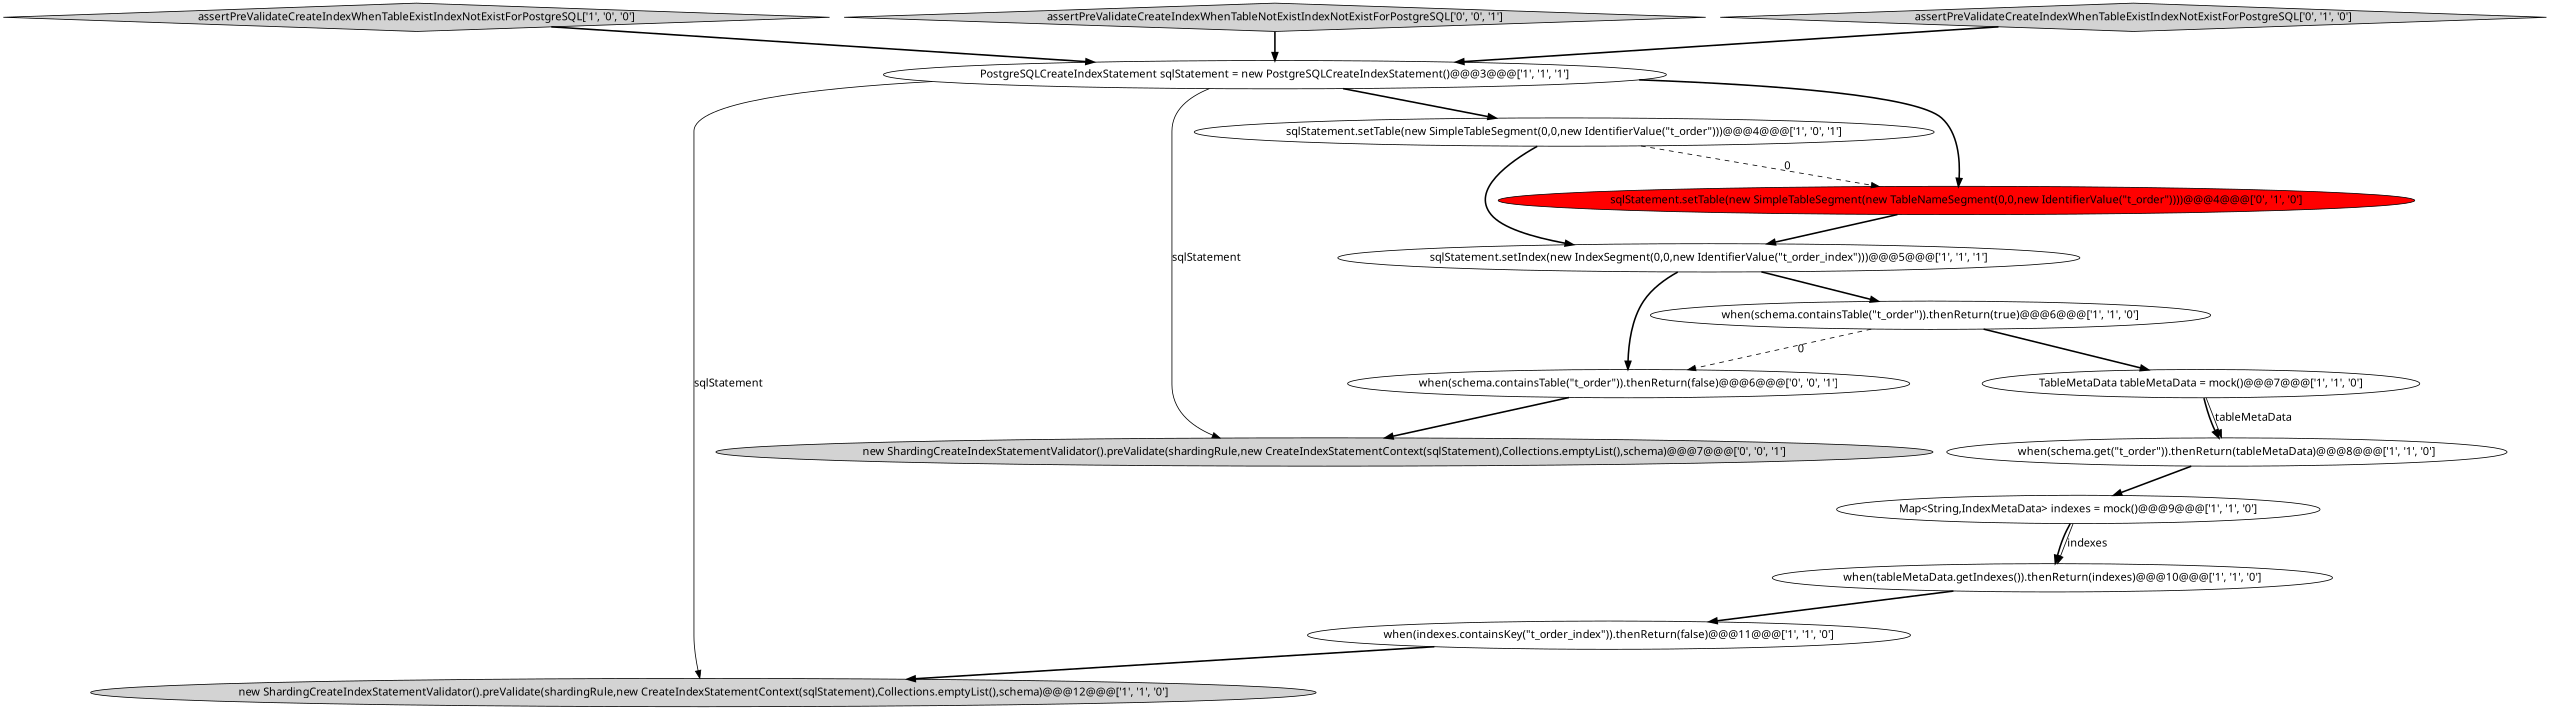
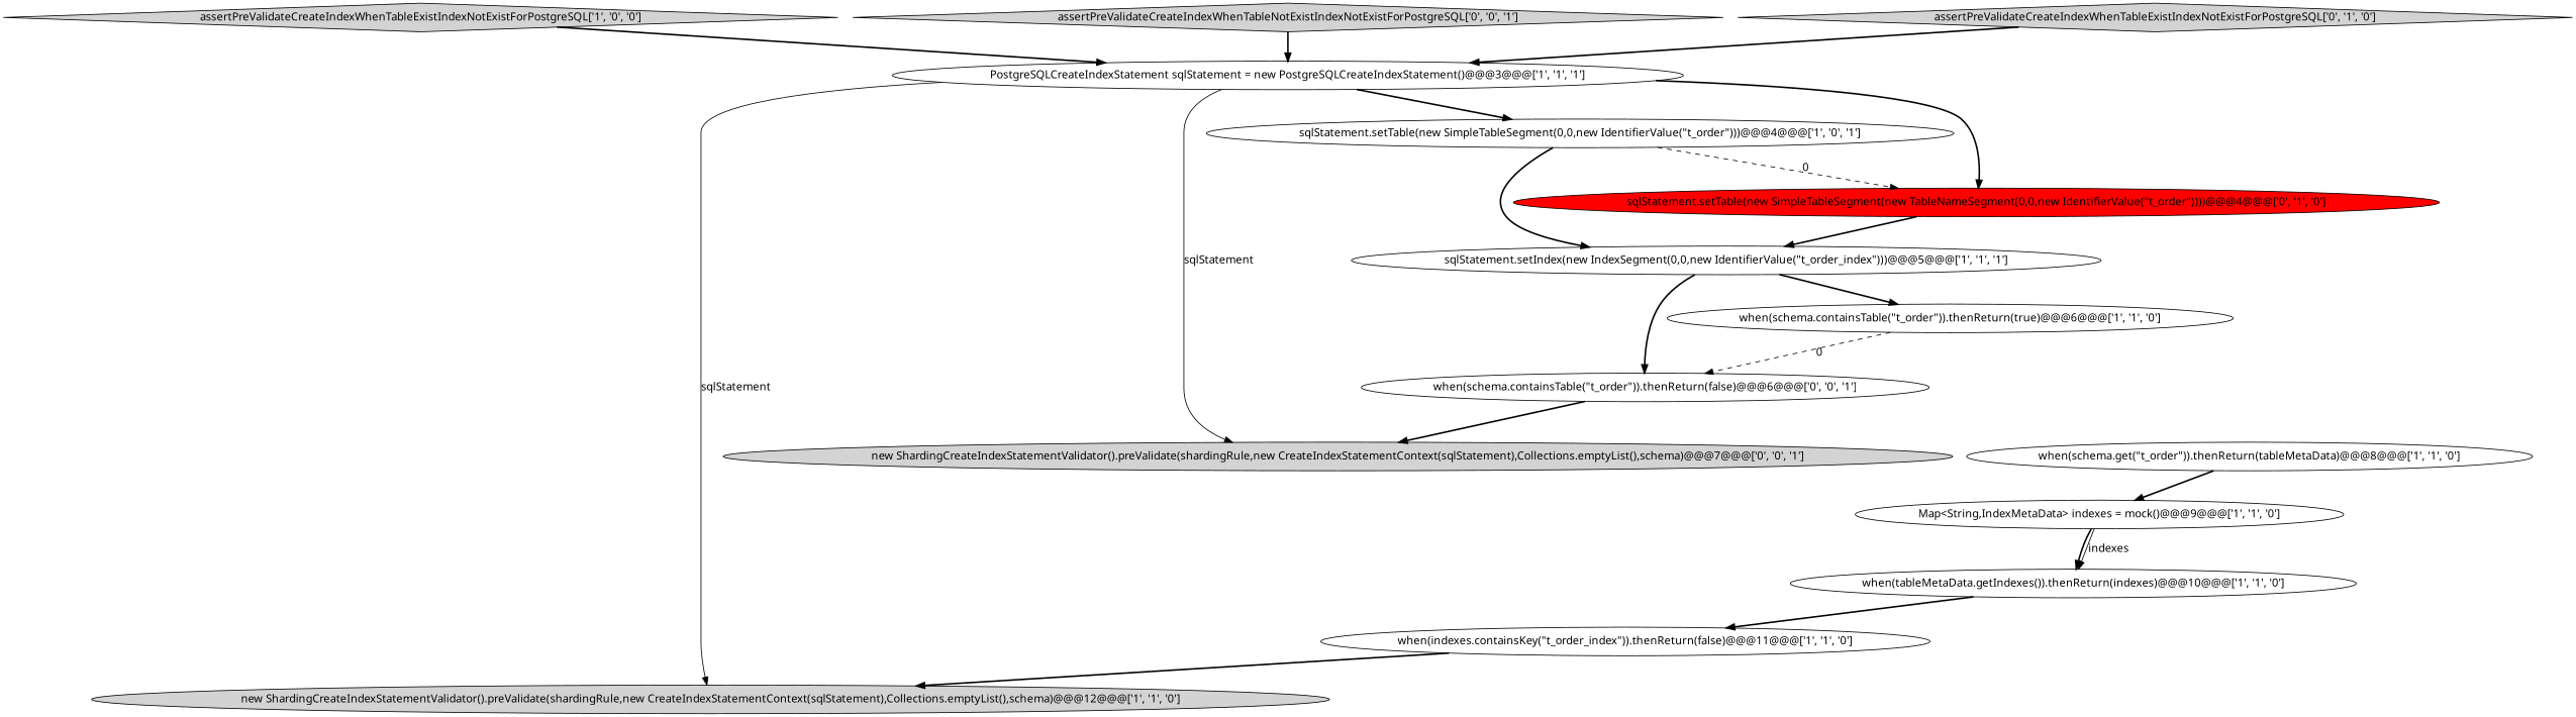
  digraph {
    fontname="Noto Sans"
    node [fillcolor=white shape=ellipse style=filled fontname="Noto Sans"]
    edge [style=bold fontname="Noto Sans"]
    n1 [fillcolor=lightgray label="new ShardingCreateIndexStatementValidator().preValidate(shardingRule,new CreateIndexStatementContext(sqlStatement),Collections.emptyList(),schema)@@@12@@@['1', '1', '0']"]
    n2 [label="when(tableMetaData.getIndexes()).thenReturn(indexes)@@@10@@@['1', '1', '0']"]
    n3 [label="when(indexes.containsKey(\"t_order_index\")).thenReturn(false)@@@11@@@['1', '1', '0']"]
    n4 [label="when(schema.containsTable(\"t_order\")).thenReturn(false)@@@6@@@['0', '0', '1']"]
    n5 [fillcolor=lightgray label="new ShardingCreateIndexStatementValidator().preValidate(shardingRule,new CreateIndexStatementContext(sqlStatement),Collections.emptyList(),schema)@@@7@@@['0', '0', '1']"]
    n6 [label="sqlStatement.setIndex(new IndexSegment(0,0,new IdentifierValue(\"t_order_index\")))@@@5@@@['1', '1', '1']"]
    n7 [label="when(schema.containsTable(\"t_order\")).thenReturn(true)@@@6@@@['1', '1', '0']"]
    n8 [label="sqlStatement.setTable(new SimpleTableSegment(0,0,new IdentifierValue(\"t_order\")))@@@4@@@['1', '0', '1']"]
    n9 [fillcolor=red label="sqlStatement.setTable(new SimpleTableSegment(new TableNameSegment(0,0,new IdentifierValue(\"t_order\"))))@@@4@@@['0', '1', '0']"]
    n10 [label="when(schema.get(\"t_order\")).thenReturn(tableMetaData)@@@8@@@['1', '1', '0']"]
    n11 [label="Map<String,IndexMetaData> indexes = mock()@@@9@@@['1', '1', '0']"]
    n12 [fillcolor=lightgray label="assertPreValidateCreateIndexWhenTableExistIndexNotExistForPostgreSQL['1', '0', '0']" shape=diamond]
    n13 [label="PostgreSQLCreateIndexStatement sqlStatement = new PostgreSQLCreateIndexStatement()@@@3@@@['1', '1', '1']"]
-   n14 [label="TableMetaData tableMetaData = mock()@@@7@@@['1', '1', '0']"]
    n15 [fillcolor=lightgray label="assertPreValidateCreateIndexWhenTableNotExistIndexNotExistForPostgreSQL['0', '0', '1']" shape=diamond]
    n16 [fillcolor=lightgray label="assertPreValidateCreateIndexWhenTableExistIndexNotExistForPostgreSQL['0', '1', '0']" shape=diamond]
    n2 -> n3
    n3 -> n1
    n4 -> n5
    n6 -> n4
    n6 -> n7
    n7 -> n4 [label=0 style=dashed]
-   n7 -> n14
    n8 -> n6
    n8 -> n9 [label=0 style=dashed]
    n9 -> n6
    n10 -> n11
    n11 -> n2
    n11 -> n2 [label=indexes style=solid]
    n12 -> n13
    n13 -> n1 [label=sqlStatement style=solid]
    n13 -> n5 [label=sqlStatement style=solid]
    n13 -> n8
    n13 -> n9
-   n14 -> n10
-   n14 -> n10 [label=tableMetaData style=solid]
    n15 -> n13
    n16 -> n13
  }
